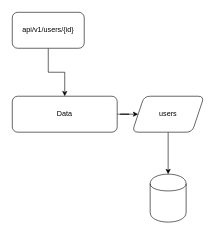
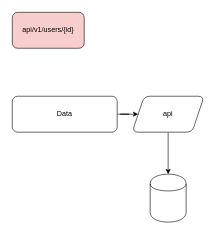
  <mxCell id="0" />
  <mxCell id="1" parent="0" />
- <mxCell id="2" value="" style="edgeStyle=orthogonalEdgeStyle;rounded=0;orthogonalLoop=1;jettySize=auto;html=1;" edge="1" parent="1" source="3" target="5"><mxGeometry relative="1" as="geometry" /></mxCell>
- <mxCell id="3" value="api/v1/users/{id}" style="rounded=1;whiteSpace=wrap;html=1;" vertex="1" parent="1"><mxGeometry x="20" y="20" width="120" height="60" as="geometry" /></mxCell>
+ <mxCell id="3" value="api/v1/users/{id}" style="rounded=1;whiteSpace=wrap;html=1;fillColor=#f8cecc;" vertex="1" parent="1"><mxGeometry x="20" y="20" width="120" height="60" as="geometry" /></mxCell>
  <mxCell id="4" value="" style="edgeStyle=orthogonalEdgeStyle;rounded=0;orthogonalLoop=1;jettySize=auto;html=1;" edge="1" parent="1" source="5" target="7"><mxGeometry relative="1" as="geometry" /></mxCell>
  <mxCell id="5" value="Data" style="rounded=1;whiteSpace=wrap;html=1;" vertex="1" parent="1"><mxGeometry x="20" y="160" width="175" height="60" as="geometry" /></mxCell>
  <mxCell id="6" value="" style="edgeStyle=orthogonalEdgeStyle;rounded=0;orthogonalLoop=1;jettySize=auto;html=1;" edge="1" parent="1" source="7" target="8"><mxGeometry relative="1" as="geometry" /></mxCell>
- <mxCell id="7" value="users" style="shape=parallelogram;perimeter=parallelogramPerimeter;whiteSpace=wrap;html=1;fixedSize=1;rounded=1;" vertex="1" parent="1"><mxGeometry x="220" y="160" width="120" height="60" as="geometry" /></mxCell>
+ <mxCell id="7" value="api" style="shape=parallelogram;perimeter=parallelogramPerimeter;whiteSpace=wrap;html=1;fixedSize=1;rounded=1;" vertex="1" parent="1"><mxGeometry x="220" y="160" width="120" height="60" as="geometry" /></mxCell>
  <mxCell id="8" value="" style="shape=cylinder;whiteSpace=wrap;html=1;boundedLbl=1;backgroundOutline=1;rounded=1;" vertex="1" parent="1"><mxGeometry x="250" y="290" width="60" height="80" as="geometry" /></mxCell>
